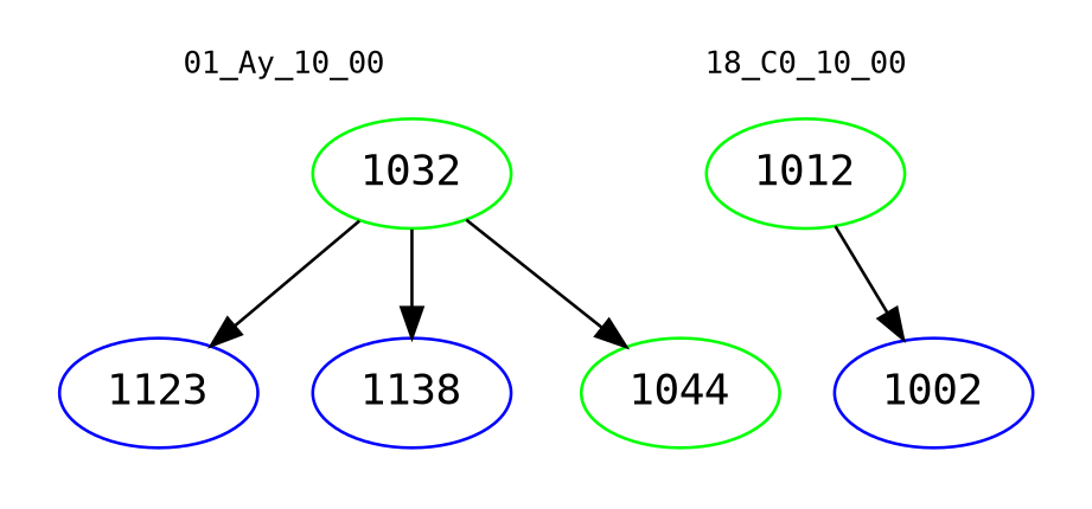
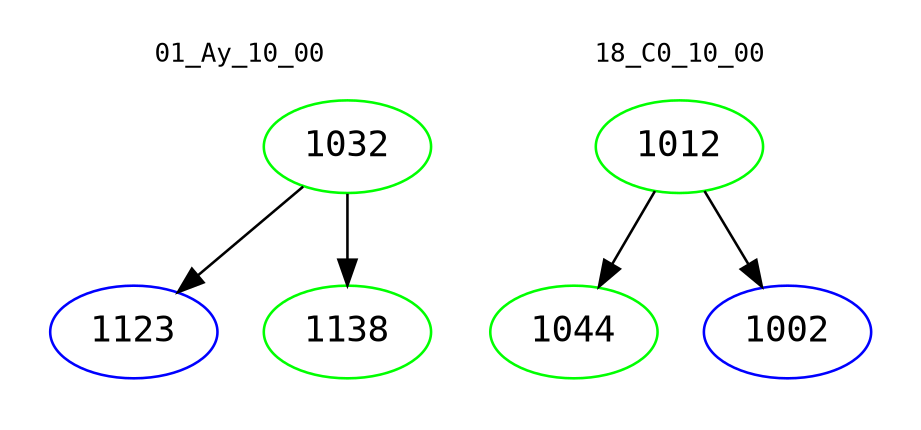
  digraph {
    fontname="DejaVu Sans Mono"
    node [color=green fontname="DejaVu Sans Mono"]
    edge [color=black fontname="DejaVu Sans Mono"]
    n1 [label=1032]
    n2 [color=blue label=1123]
-   n3 [color=blue label=1138]
+   n3 [label=1138]
    n4 [label=1012]
    n5 [color=blue label=1002]
    n6 [label=1044]
    subgraph cluster_1 {
      color=white
      fontsize=10
      label="01_Ay_10_00"
      n1
      n2
      n3
    }
    subgraph cluster_2 {
      color=white
      fontsize=10
      label="18_C0_10_00"
      n4
      n5
      n6
    }
    n1 -> n2
    n1 -> n3
    n4 -> n5
-   n1 -> n6
+   n4 -> n6
  }
